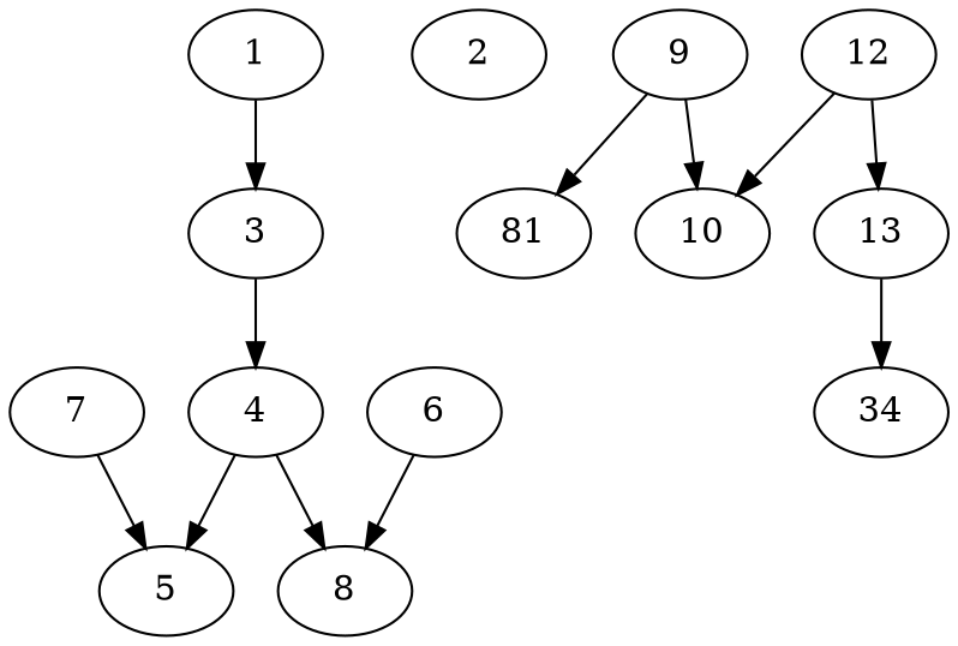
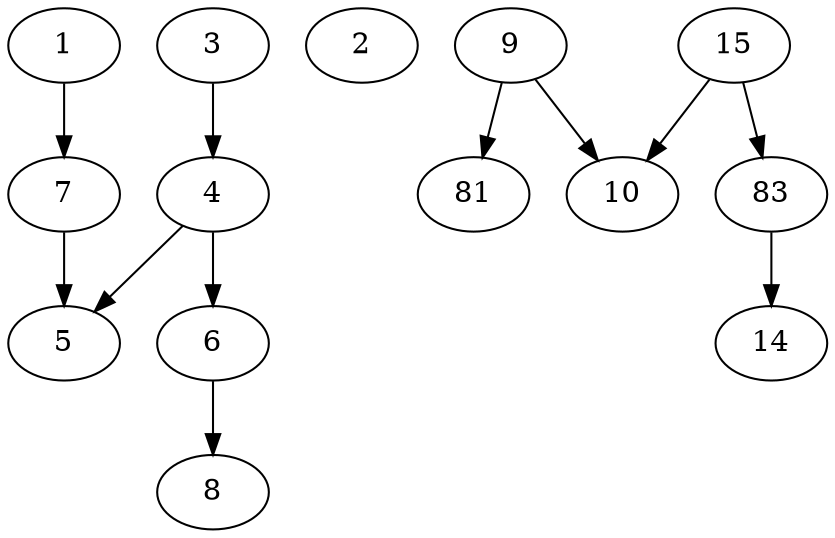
  digraph {
    node [alpha=0.07]
    1 [alpha=0.14 expect_size=81018702096214640]
    3 [alpha=0.03 expect_size=48079168973369216]
    4 [alpha=0.00 expect_size=1378774529703162]
    5 [expect_size=8304626688031549]
    6 [alpha=0.19 expect_size=6294211443918684]
    2 [expect_size=291166744293146624000]
    8 [alpha=0.12 expect_size=27816389924110656]
    7 [alpha=0.06 expect_size=96949438915170400]
    9 [alpha=0.15 expect_size=147438174208000000000]
    10 [alpha=0.18 expect_size=6852549269739152]
    n11 [alpha=0.11 expect_size=1626699868864519 label=81]
-   12 [alpha=0.19 expect_size=12734678294092160]
-   13 [expect_size=282319114500949728]
-   14 [alpha=0.01 expect_size=21835663940494819328 label=34]
-   1 -> 3
+   12 [alpha=0.19 expect_size=12734678294092160 label=15]
+   13 [expect_size=282319114500949728 label=83]
+   14 [alpha=0.01 expect_size=21835663940494819328]
+   1 -> 7
    3 -> 4
    4 -> 5
-   4 -> 8
+   4 -> 6
    6 -> 8
    7 -> 5
    9 -> 10
    9 -> n11
    12 -> 10
    12 -> 13
    13 -> 14
  }
